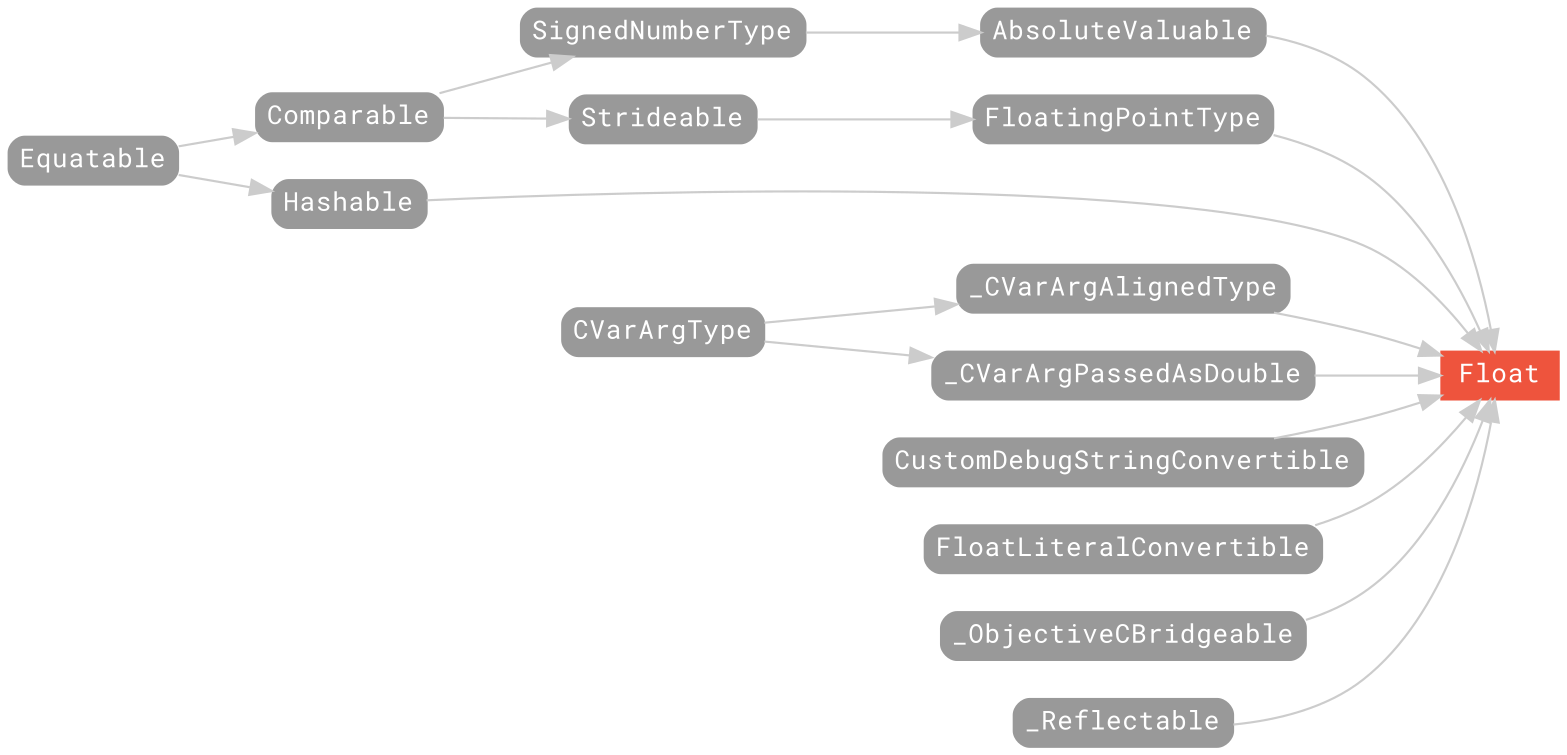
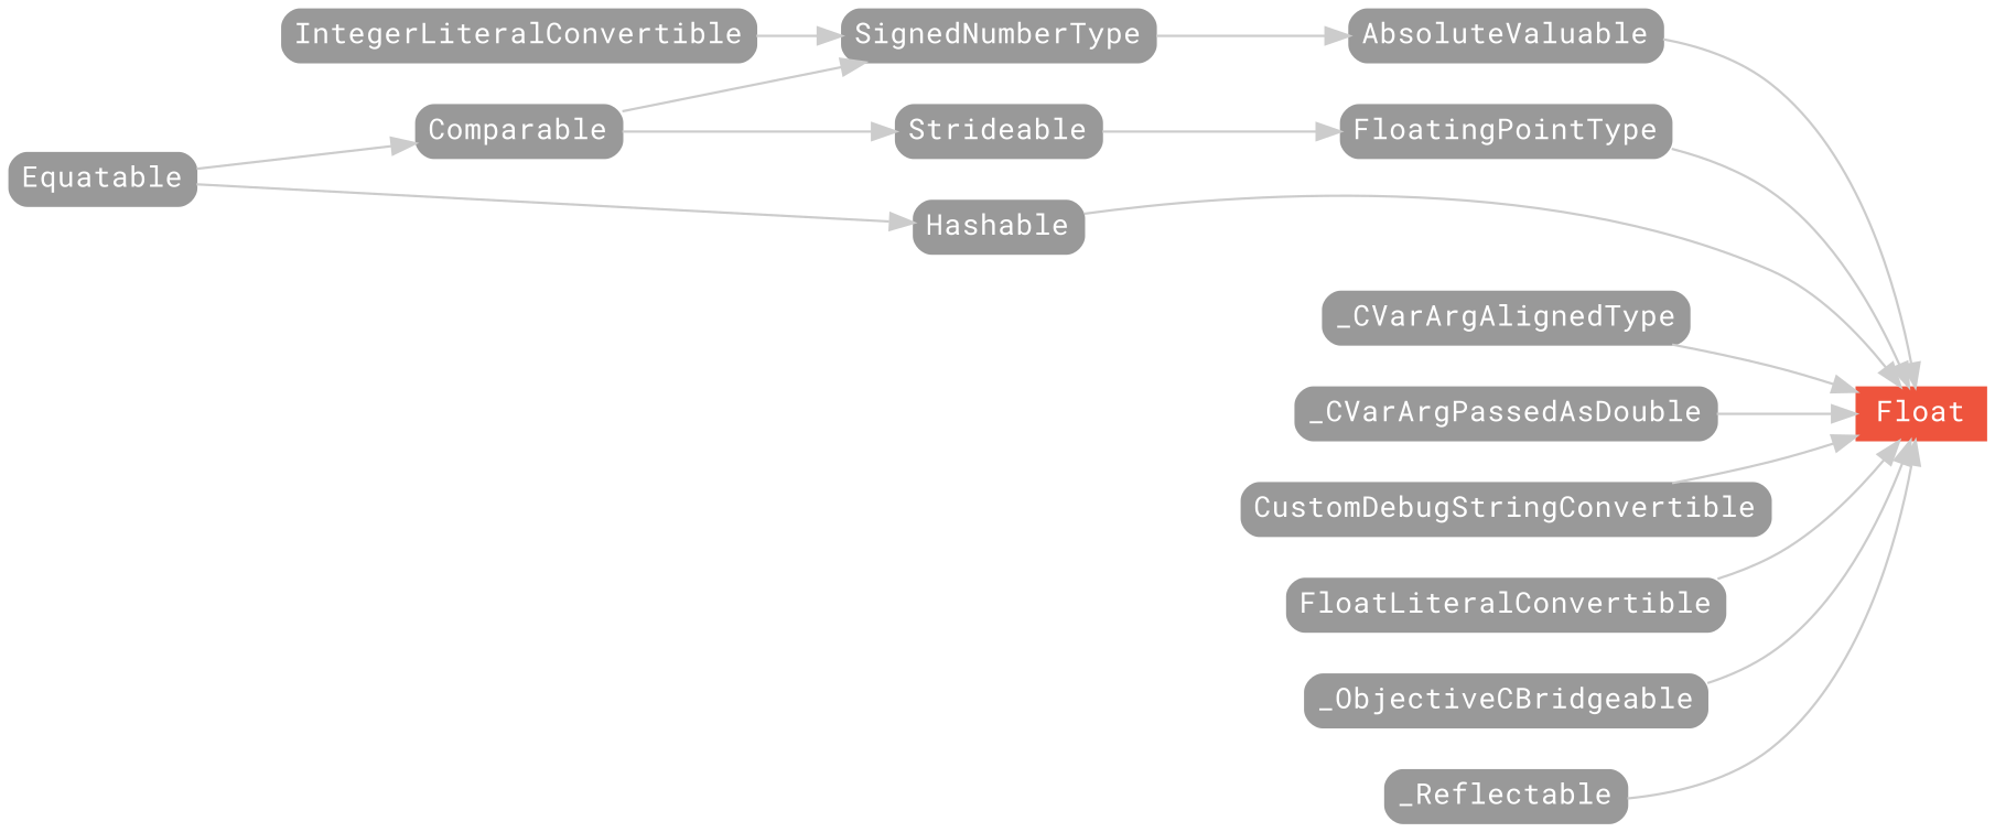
  strict digraph {
    fontname="Roboto Mono"
    rankdir=LR
    node [color="#999999" fillcolor="#999999" fontcolor=white fontname="Roboto Mono" fontsize=12 margin="0.07,0.05" shape=box style="filled,rounded"]
    edge [color="#cccccc" fontname="Roboto Mono"]
    Float [color="#ee543d" fillcolor="#ee543d" height=0.3 style=filled]
    AbsoluteValuable [height=0.3]
-   CVarArgType [height=0.3]
    _CVarArgAlignedType [height=0.3]
    _CVarArgPassedAsDouble [height=0.3]
    Comparable [height=0.3]
    SignedNumberType [height=0.3]
    Strideable [height=0.3]
    FloatingPointType [height=0.3]
    CustomDebugStringConvertible [height=0.3]
    Equatable [height=0.3]
    Hashable [height=0.3]
    FloatLiteralConvertible [height=0.3]
+   IntegerLiteralConvertible [height=0.3]
    _ObjectiveCBridgeable [height=0.3]
    _Reflectable [height=0.3]
    subgraph sub_1 {
      rank=max
      Float
    }
    AbsoluteValuable -> Float
-   CVarArgType -> _CVarArgAlignedType
-   CVarArgType -> _CVarArgPassedAsDouble
    _CVarArgAlignedType -> Float
    _CVarArgPassedAsDouble -> Float
    Comparable -> SignedNumberType
    Comparable -> Strideable
    SignedNumberType -> AbsoluteValuable
    Strideable -> FloatingPointType
    FloatingPointType -> Float
    CustomDebugStringConvertible -> Float
    Equatable -> Comparable
    Equatable -> Hashable
    Hashable -> Float
    FloatLiteralConvertible -> Float
+   IntegerLiteralConvertible -> SignedNumberType
    _ObjectiveCBridgeable -> Float
    _Reflectable -> Float
  }
